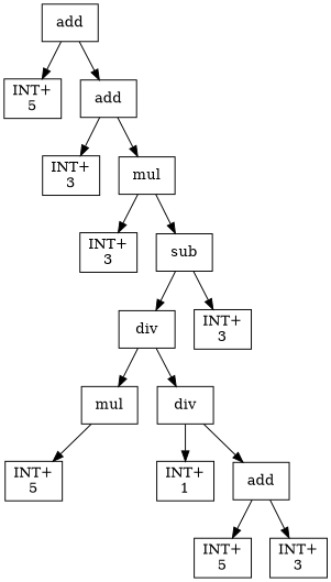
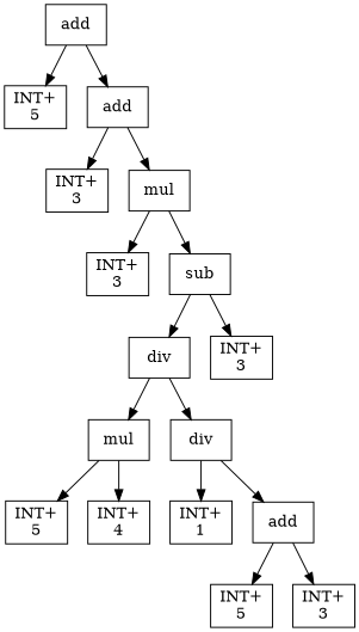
  digraph {
    node [shape=box]
    n1 [label=add]
    n2 [label="INT+\n5"]
    n3 [label=add]
    n4 [label="INT+\n3"]
    n5 [label=mul]
    n6 [label="INT+\n3"]
    n7 [label=sub]
    n8 [label=div]
    n9 [label="INT+\n3"]
    n10 [label=mul]
    n11 [label=div]
    n12 [label="INT+\n5"]
+   n13 [label="INT+\n4"]
    n14 [label="INT+\n1"]
    n15 [label=add]
    n16 [label="INT+\n5"]
    n17 [label="INT+\n3"]
    n1 -> n2
    n1 -> n3
    n3 -> n4
    n3 -> n5
    n5 -> n6
    n5 -> n7
    n7 -> n8
    n7 -> n9
    n8 -> n10
    n8 -> n11
    n10 -> n12
+   n10 -> n13
    n11 -> n14
    n11 -> n15
    n15 -> n16
    n15 -> n17
  }
